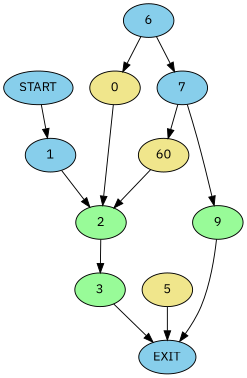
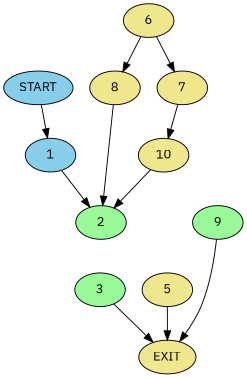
  digraph {
    fontname="IBM Plex Sans"
    node [fillcolor=skyblue fontname="IBM Plex Sans" style=filled]
    edge [fontname="IBM Plex Sans"]
    n1 [label=START]
    1
    2 [fillcolor=palegreen]
-   n4 [label=EXIT]
+   n4 [fillcolor=khaki label=EXIT]
    3 [fillcolor=palegreen]
    5 [fillcolor=khaki]
-   6
-   7
-   8 [fillcolor=khaki label=0]
+   6 [fillcolor=khaki]
+   7 [fillcolor=khaki]
+   8 [fillcolor=khaki]
    9 [fillcolor=palegreen]
-   10 [fillcolor=khaki label=60]
+   10 [fillcolor=khaki]
    n1 -> 1
    1 -> 2
-   2 -> 3
    3 -> n4
    5 -> n4
    6 -> 7
    6 -> 8
-   7 -> 9
    7 -> 10
    8 -> 2
    9 -> n4
    10 -> 2
  }
